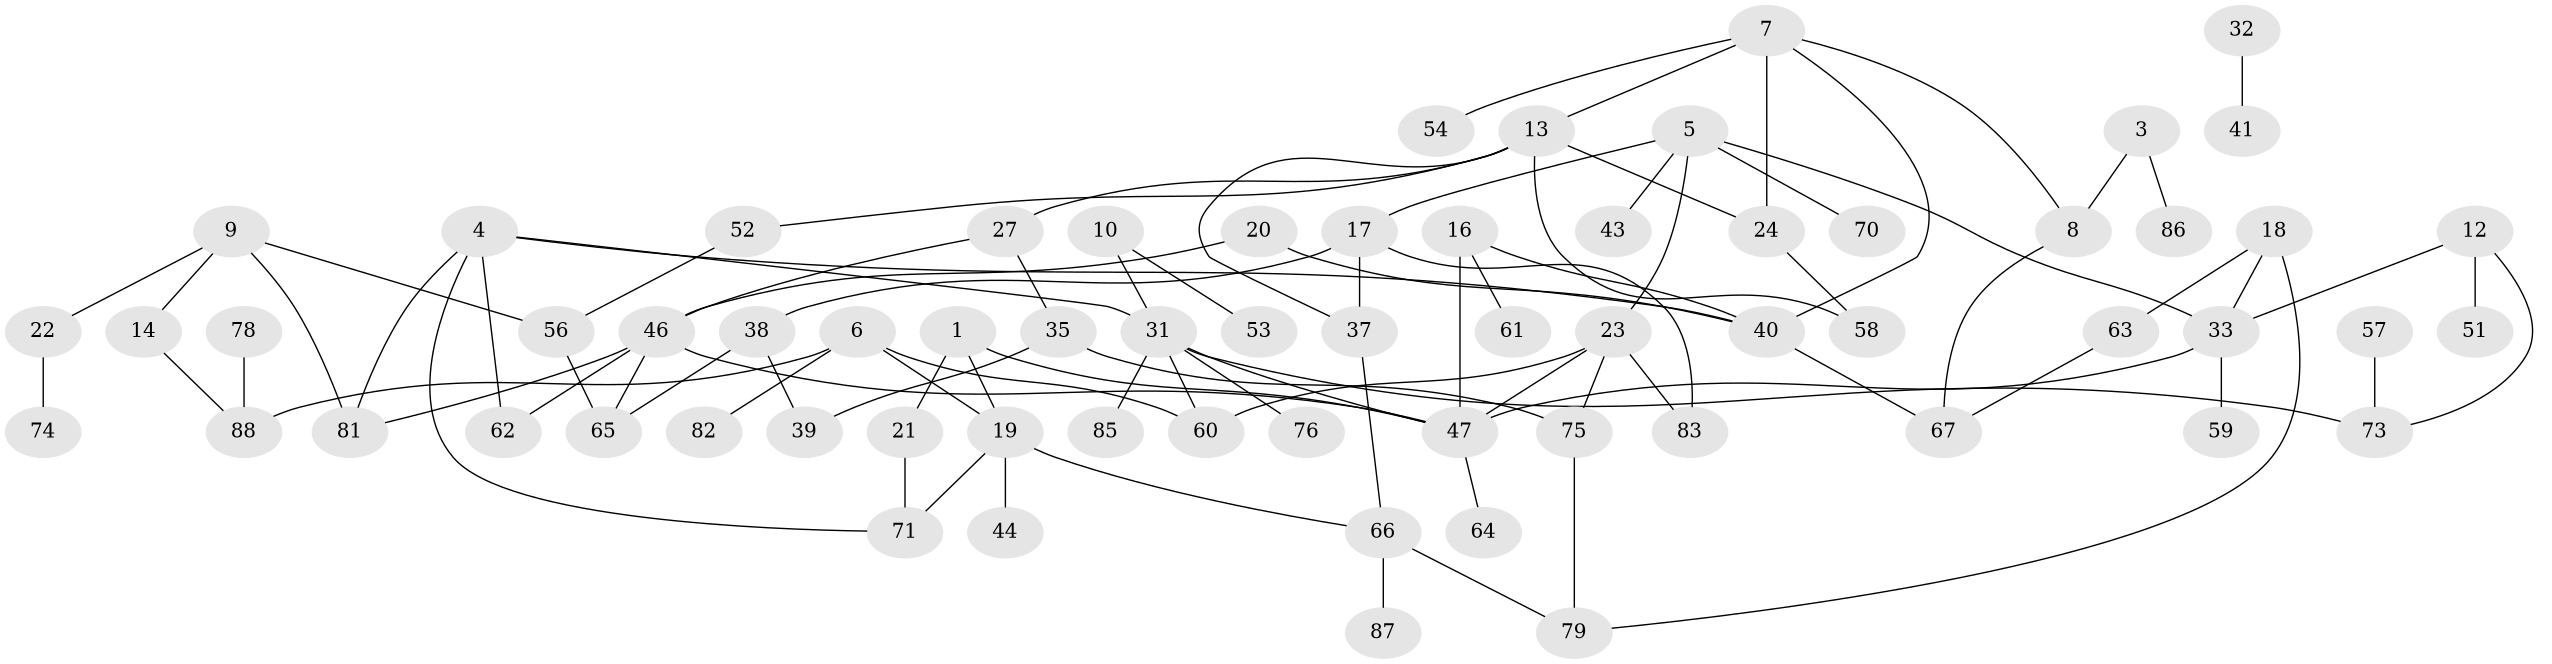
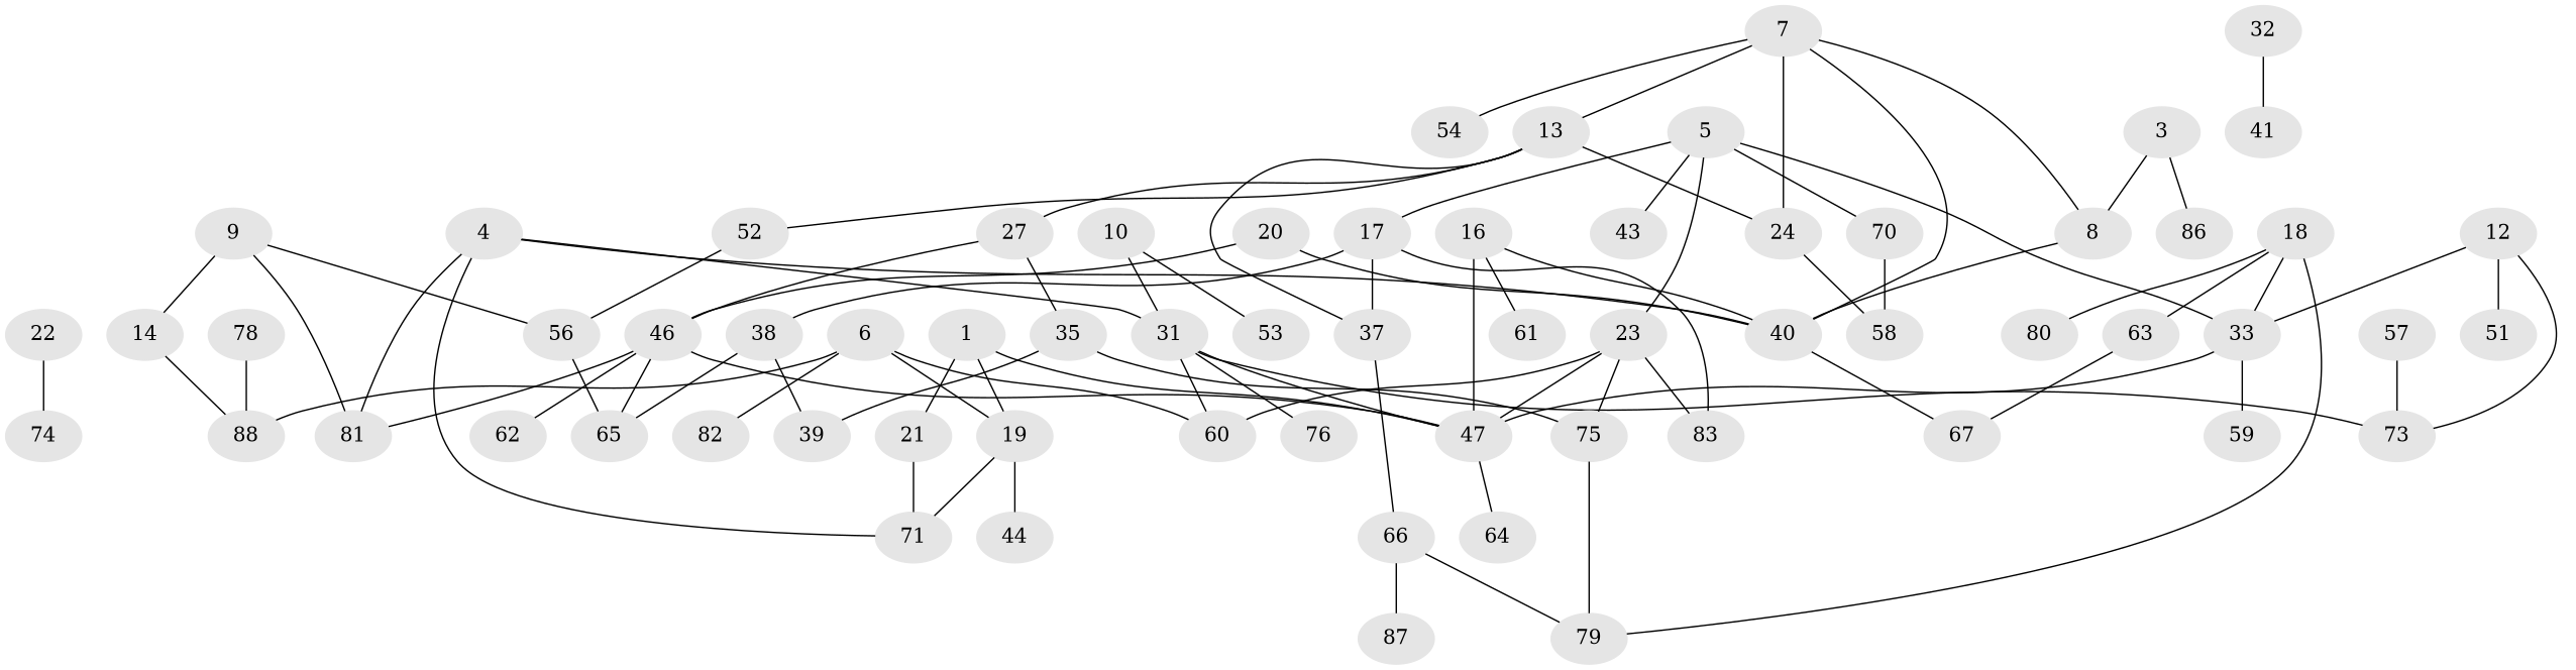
  graph {
    node [color=gray90 style=filled]
    edge [weight=1.0]
    1
    19
    21
    47
    71
    44
    66
    64
    3
    8
    86
    40
    n13 [label=31]
    4
    62
    81
    60
    73
    76
-   85
    67
    5
    17
    23
    33
    43
    70
    37
    38
    83
    75
    59
    6
    82
    88
    7
    13
    24
    54
    27
    52
    58
    9
    14
    22
    56
    74
    65
    10
    53
    12
    51
    46
    35
    18
    63
    79
+   80
    16
    61
    39
    87
    20
    32
    41
    57
    78
    1 -- 19
    1 -- 21
    1 -- 47
    19 -- 71
    19 -- 44
-   19 -- 66
    21 -- 71
    47 -- 64
    66 -- 79
    66 -- 87
    3 -- 8
    3 -- 86
-   8 -- 67
+   8 -- 40
    40 -- 67
    n13 -- 47
    n13 -- 60
    n13 -- 73
    n13 -- 76
-   n13 -- 85
    4 -- 71
    4 -- 40
    4 -- n13
-   4 -- 62
    4 -- 81
    5 -- 17
    5 -- 23
    5 -- 33
    5 -- 43
    5 -- 70
    17 -- 37
    17 -- 38
    17 -- 83 [weight=2.0]
    23 -- 47 [weight=2.0]
    23 -- 60
    23 -- 83
    23 -- 75
    33 -- 47
    33 -- 59
    37 -- 66
    38 -- 65
    38 -- 39
    75 -- 79
    6 -- 19
    6 -- 60 [weight=2.0]
    6 -- 82
    6 -- 88
    7 -- 8
    7 -- 40
    7 -- 13
    7 -- 24
    7 -- 54
    13 -- 37
    13 -- 24
    13 -- 27
    13 -- 52
-   13 -- 58
+   70 -- 58
    24 -- 58
    27 -- 46
    27 -- 35
    52 -- 56
    9 -- 81
    9 -- 14
-   9 -- 22
    9 -- 56
    14 -- 88
    22 -- 74
    56 -- 65
    10 -- n13
    10 -- 53
    12 -- 73
    12 -- 33
    12 -- 51
    46 -- 47
    46 -- 62
    46 -- 81
    46 -- 65
    35 -- 75
    35 -- 39
    18 -- 33
    18 -- 63
    18 -- 79
+   18 -- 80
    63 -- 67
    16 -- 47
    16 -- 40
    16 -- 61
    20 -- 40
    20 -- 46
    32 -- 41
    57 -- 73
    78 -- 88
  }
